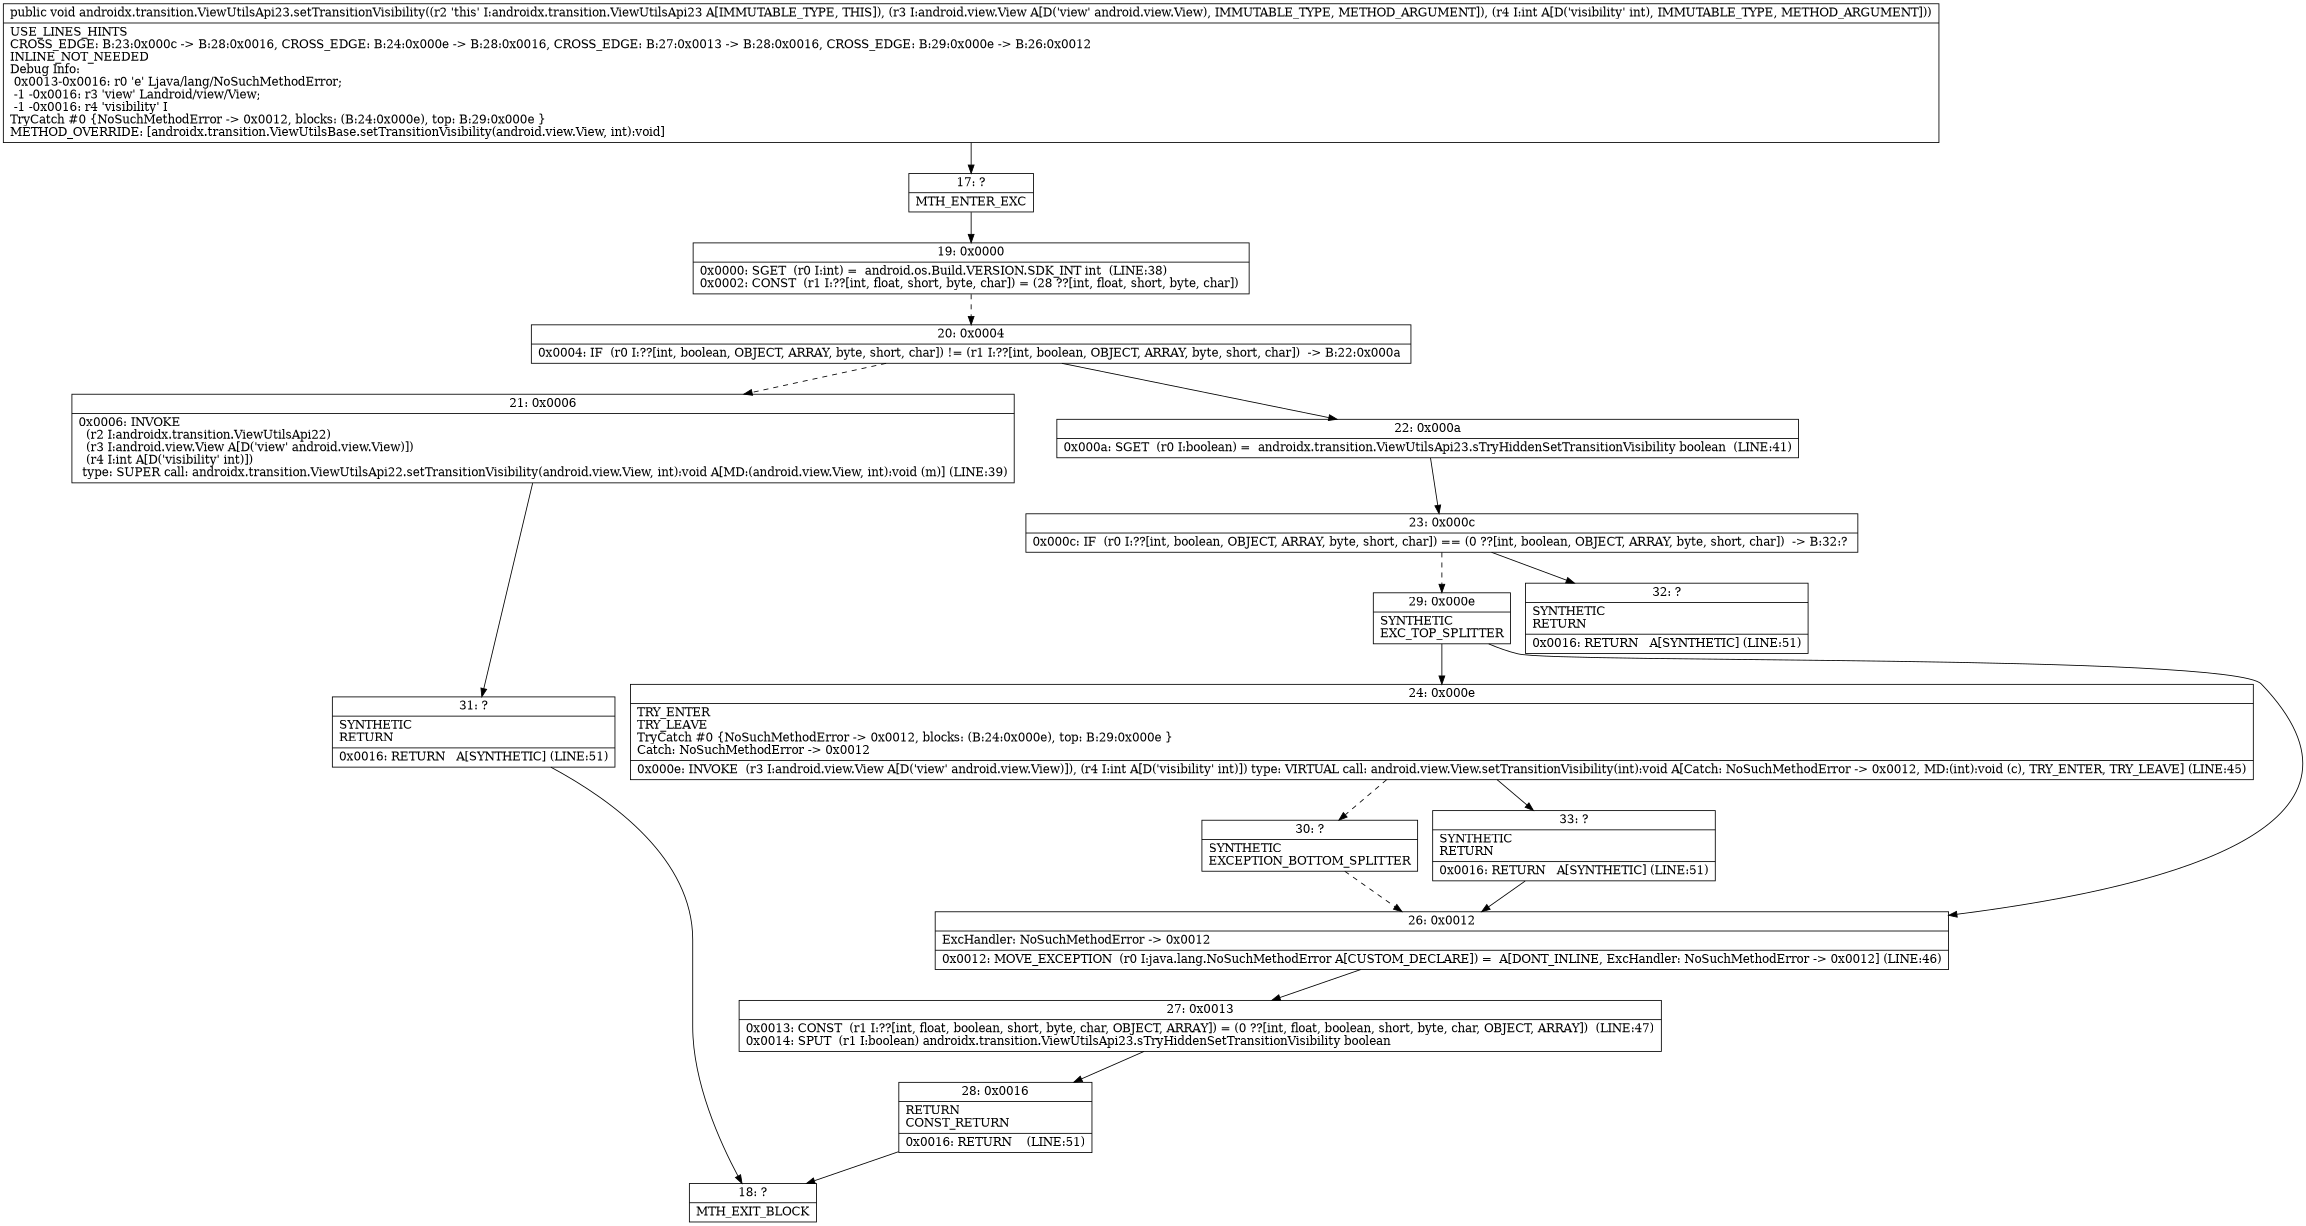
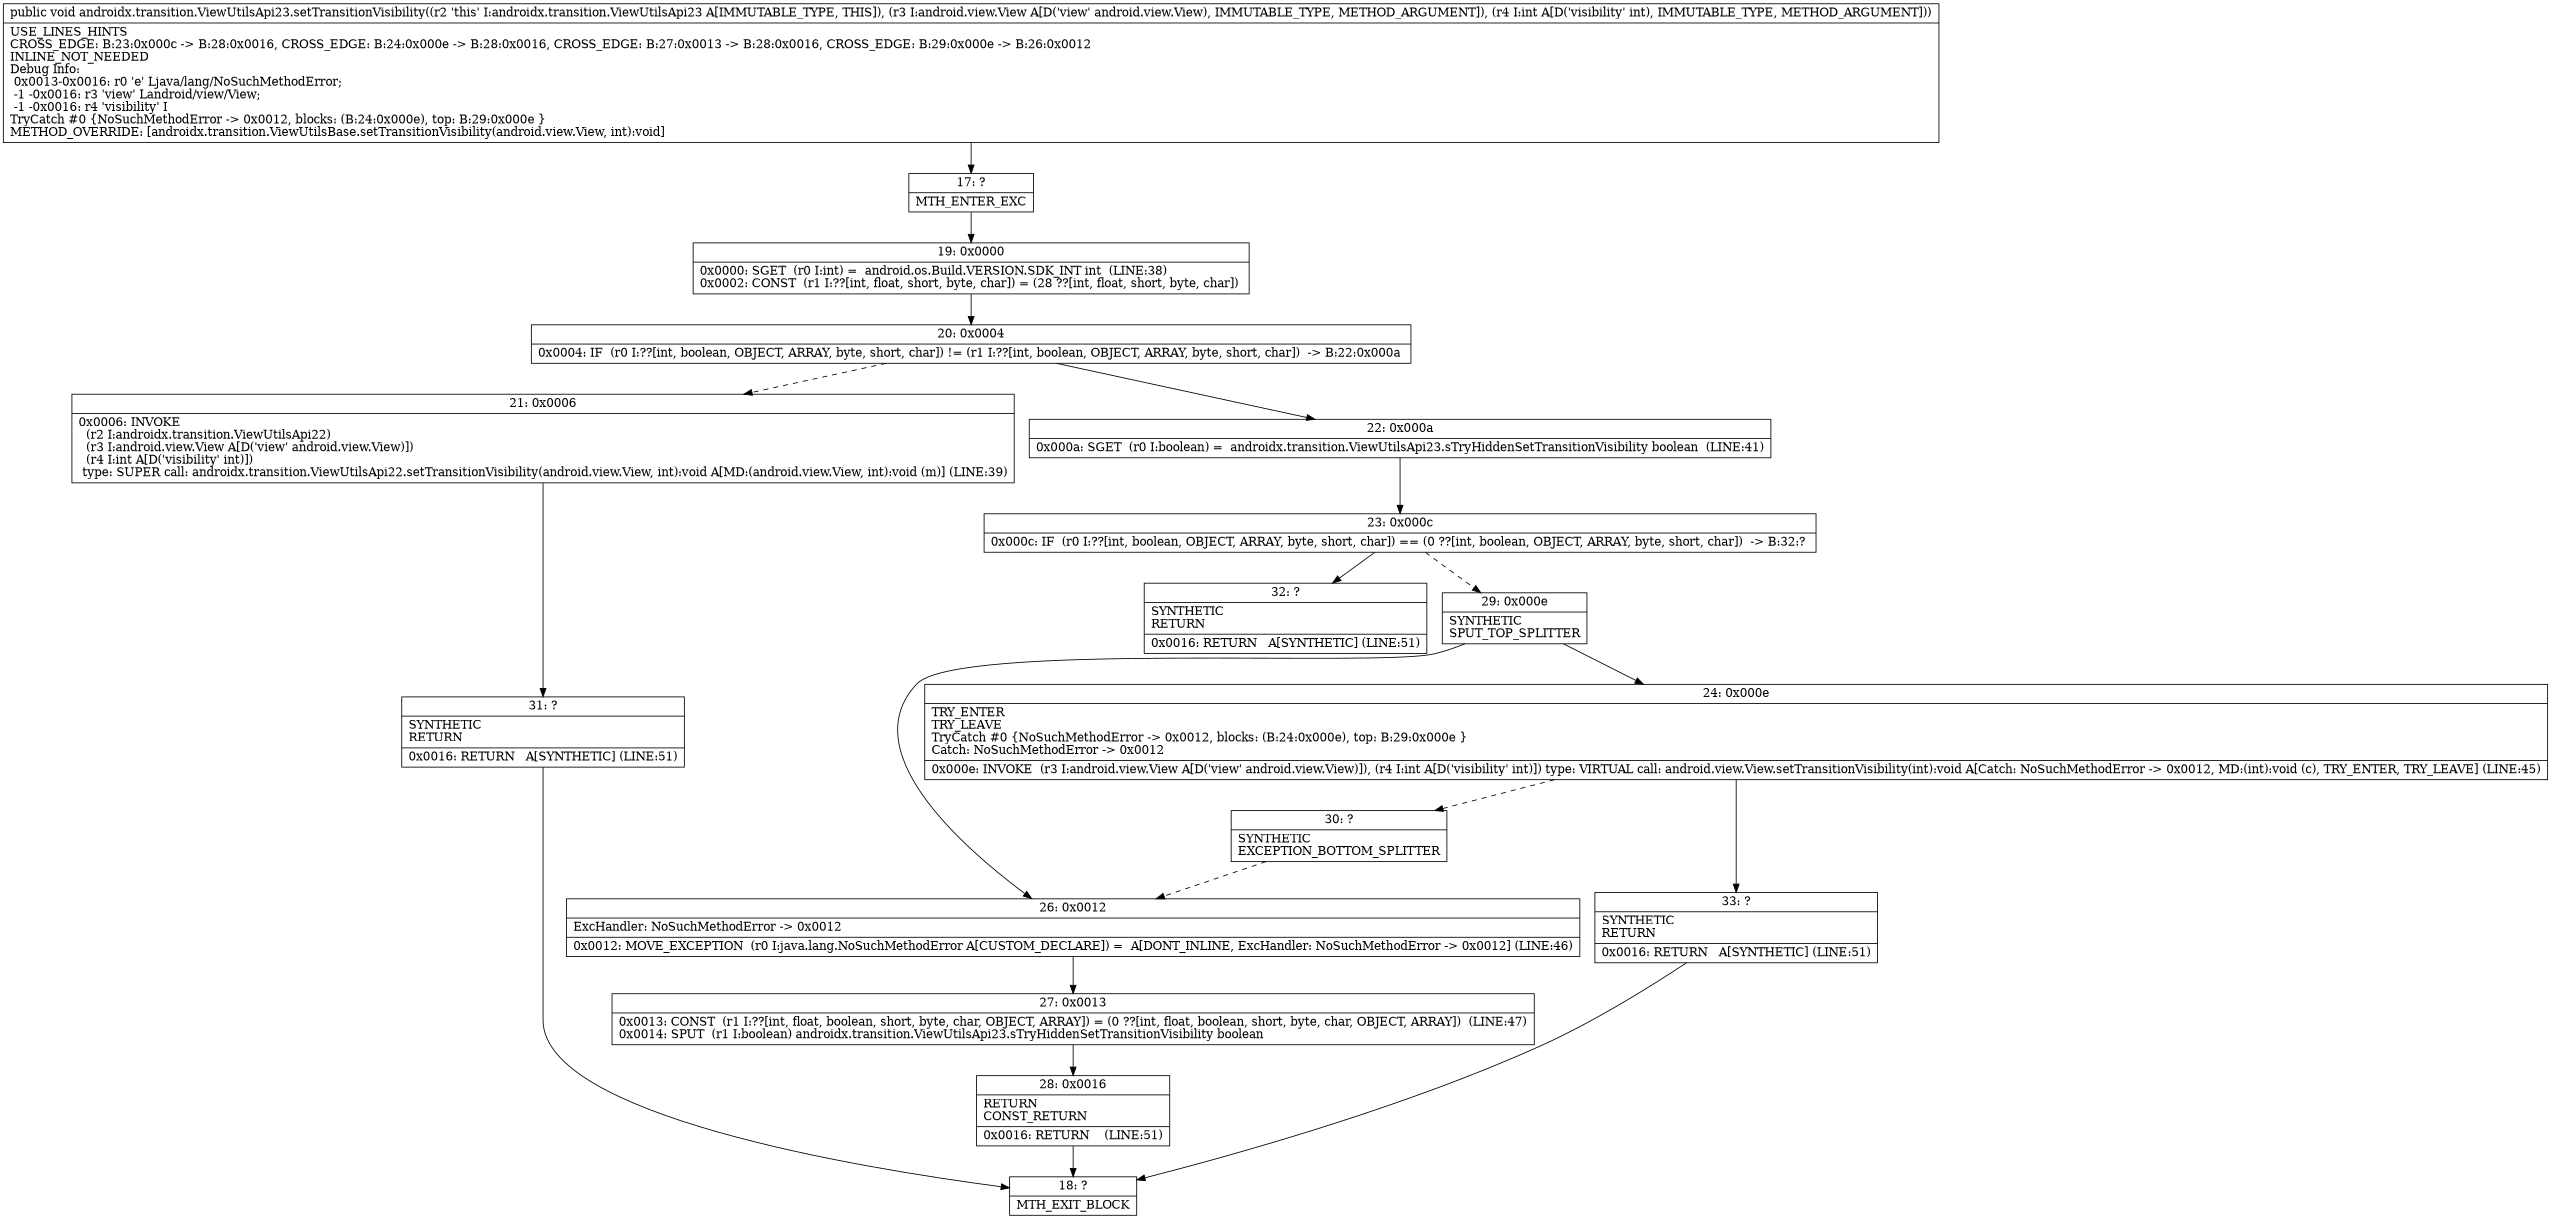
  digraph {
    node [shape=record]
    n1 [label="{17\:\ ?|MTH_ENTER_EXC\l}"]
    n2 [label="{19\:\ 0x0000|0x0000: SGET  (r0 I:int) =  android.os.Build.VERSION.SDK_INT int  (LINE:38)\l0x0002: CONST  (r1 I:??[int, float, short, byte, char]) = (28 ??[int, float, short, byte, char]) \l}"]
    n3 [label="{20\:\ 0x0004|0x0004: IF  (r0 I:??[int, boolean, OBJECT, ARRAY, byte, short, char]) != (r1 I:??[int, boolean, OBJECT, ARRAY, byte, short, char])  \-\> B:22:0x000a \l}"]
    n4 [label="{21\:\ 0x0006|0x0006: INVOKE  \l  (r2 I:androidx.transition.ViewUtilsApi22)\l  (r3 I:android.view.View A[D('view' android.view.View)])\l  (r4 I:int A[D('visibility' int)])\l type: SUPER call: androidx.transition.ViewUtilsApi22.setTransitionVisibility(android.view.View, int):void A[MD:(android.view.View, int):void (m)] (LINE:39)\l}"]
    n5 [label="{22\:\ 0x000a|0x000a: SGET  (r0 I:boolean) =  androidx.transition.ViewUtilsApi23.sTryHiddenSetTransitionVisibility boolean  (LINE:41)\l}"]
    n6 [label="{31\:\ ?|SYNTHETIC\lRETURN\l|0x0016: RETURN   A[SYNTHETIC] (LINE:51)\l}"]
    n7 [label="{23\:\ 0x000c|0x000c: IF  (r0 I:??[int, boolean, OBJECT, ARRAY, byte, short, char]) == (0 ??[int, boolean, OBJECT, ARRAY, byte, short, char])  \-\> B:32:? \l}"]
    n8 [label="{18\:\ ?|MTH_EXIT_BLOCK\l}"]
-   n9 [label="{29\:\ 0x000e|SYNTHETIC\lEXC_TOP_SPLITTER\l}"]
+   n9 [label="{29\:\ 0x000e|SYNTHETIC\lSPUT_TOP_SPLITTER\l}"]
    n10 [label="{32\:\ ?|SYNTHETIC\lRETURN\l|0x0016: RETURN   A[SYNTHETIC] (LINE:51)\l}"]
    n11 [label="{24\:\ 0x000e|TRY_ENTER\lTRY_LEAVE\lTryCatch #0 \{NoSuchMethodError \-\> 0x0012, blocks: (B:24:0x000e), top: B:29:0x000e \}\lCatch: NoSuchMethodError \-\> 0x0012\l|0x000e: INVOKE  (r3 I:android.view.View A[D('view' android.view.View)]), (r4 I:int A[D('visibility' int)]) type: VIRTUAL call: android.view.View.setTransitionVisibility(int):void A[Catch: NoSuchMethodError \-\> 0x0012, MD:(int):void (c), TRY_ENTER, TRY_LEAVE] (LINE:45)\l}"]
    n12 [label="{26\:\ 0x0012|ExcHandler: NoSuchMethodError \-\> 0x0012\l|0x0012: MOVE_EXCEPTION  (r0 I:java.lang.NoSuchMethodError A[CUSTOM_DECLARE]) =  A[DONT_INLINE, ExcHandler: NoSuchMethodError \-\> 0x0012] (LINE:46)\l}"]
    n13 [label="{30\:\ ?|SYNTHETIC\lEXCEPTION_BOTTOM_SPLITTER\l}"]
    n14 [label="{33\:\ ?|SYNTHETIC\lRETURN\l|0x0016: RETURN   A[SYNTHETIC] (LINE:51)\l}"]
    n15 [label="{27\:\ 0x0013|0x0013: CONST  (r1 I:??[int, float, boolean, short, byte, char, OBJECT, ARRAY]) = (0 ??[int, float, boolean, short, byte, char, OBJECT, ARRAY])  (LINE:47)\l0x0014: SPUT  (r1 I:boolean) androidx.transition.ViewUtilsApi23.sTryHiddenSetTransitionVisibility boolean \l}"]
    n16 [label="{28\:\ 0x0016|RETURN\lCONST_RETURN\l|0x0016: RETURN    (LINE:51)\l}"]
    n17 [label="{public void androidx.transition.ViewUtilsApi23.setTransitionVisibility((r2 'this' I:androidx.transition.ViewUtilsApi23 A[IMMUTABLE_TYPE, THIS]), (r3 I:android.view.View A[D('view' android.view.View), IMMUTABLE_TYPE, METHOD_ARGUMENT]), (r4 I:int A[D('visibility' int), IMMUTABLE_TYPE, METHOD_ARGUMENT]))  | USE_LINES_HINTS\lCROSS_EDGE: B:23:0x000c \-\> B:28:0x0016, CROSS_EDGE: B:24:0x000e \-\> B:28:0x0016, CROSS_EDGE: B:27:0x0013 \-\> B:28:0x0016, CROSS_EDGE: B:29:0x000e \-\> B:26:0x0012\lINLINE_NOT_NEEDED\lDebug Info:\l  0x0013\-0x0016: r0 'e' Ljava\/lang\/NoSuchMethodError;\l  \-1 \-0x0016: r3 'view' Landroid\/view\/View;\l  \-1 \-0x0016: r4 'visibility' I\lTryCatch #0 \{NoSuchMethodError \-\> 0x0012, blocks: (B:24:0x000e), top: B:29:0x000e \}\lMETHOD_OVERRIDE: [androidx.transition.ViewUtilsBase.setTransitionVisibility(android.view.View, int):void]\l}"]
    n1 -> n2
-   n2 -> n3 [style=dashed]
+   n2 -> n3
    n3 -> n4 [style=dashed]
    n3 -> n5
    n4 -> n6
    n5 -> n7
    n6 -> n8
    n7 -> n9 [style=dashed]
    n7 -> n10
    n9 -> n11
    n9 -> n12
    n11 -> n13 [style=dashed]
    n11 -> n14
    n12 -> n15
    n13 -> n12 [style=dashed]
-   n14 -> n12
+   n14 -> n8
    n15 -> n16
    n16 -> n8
    n17 -> n1
  }
